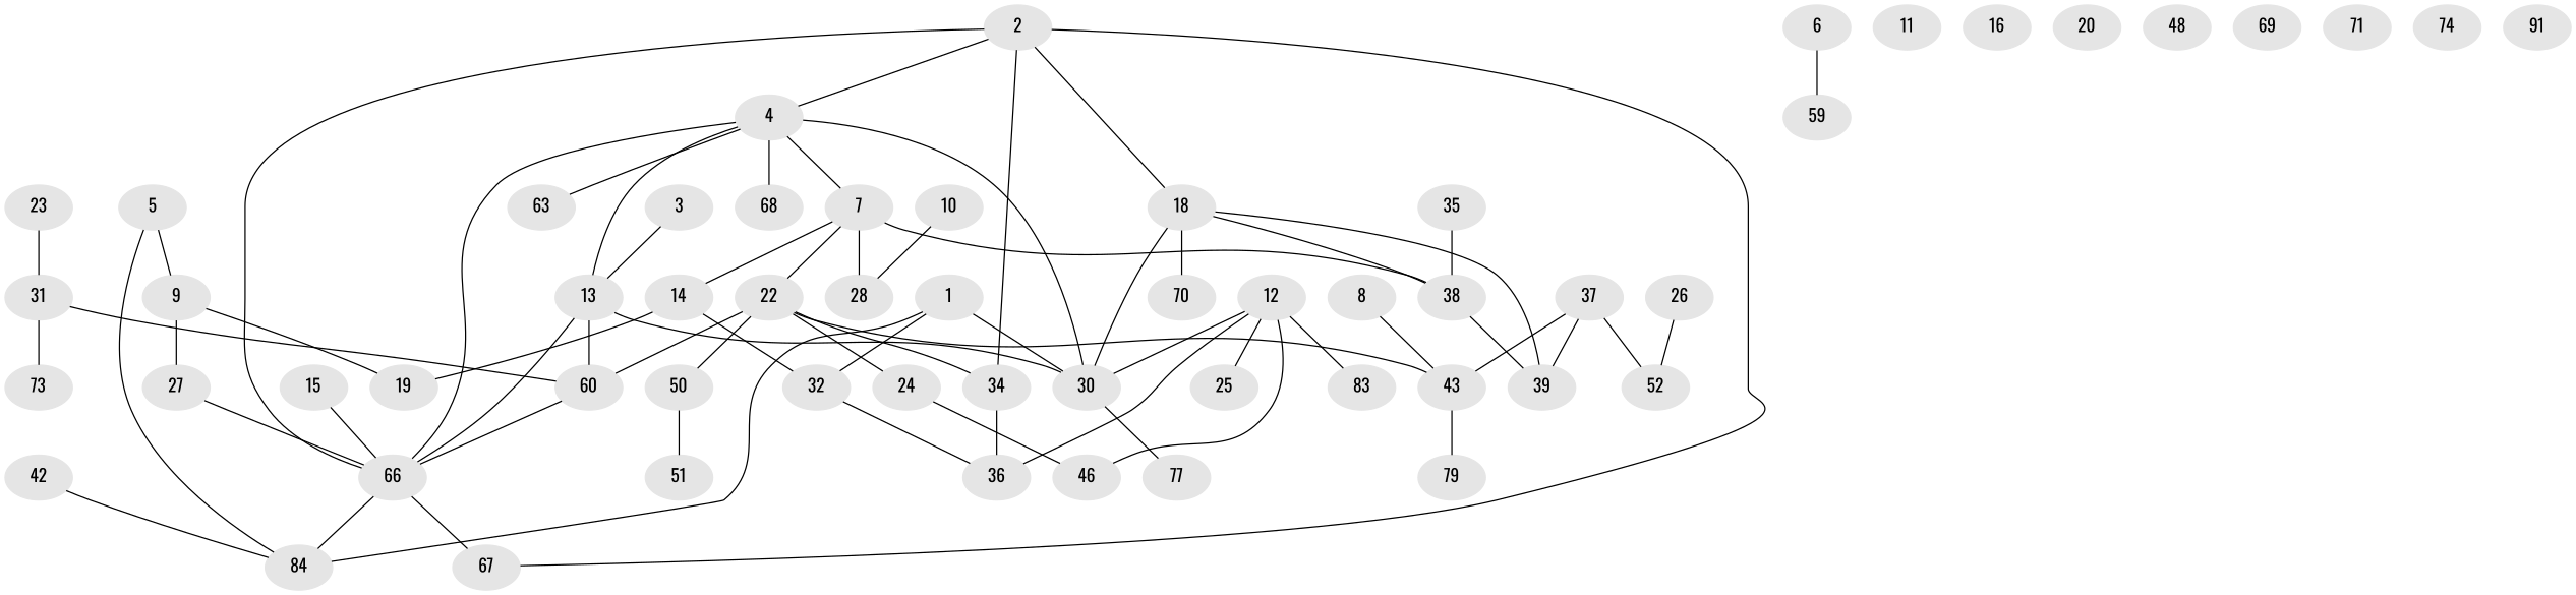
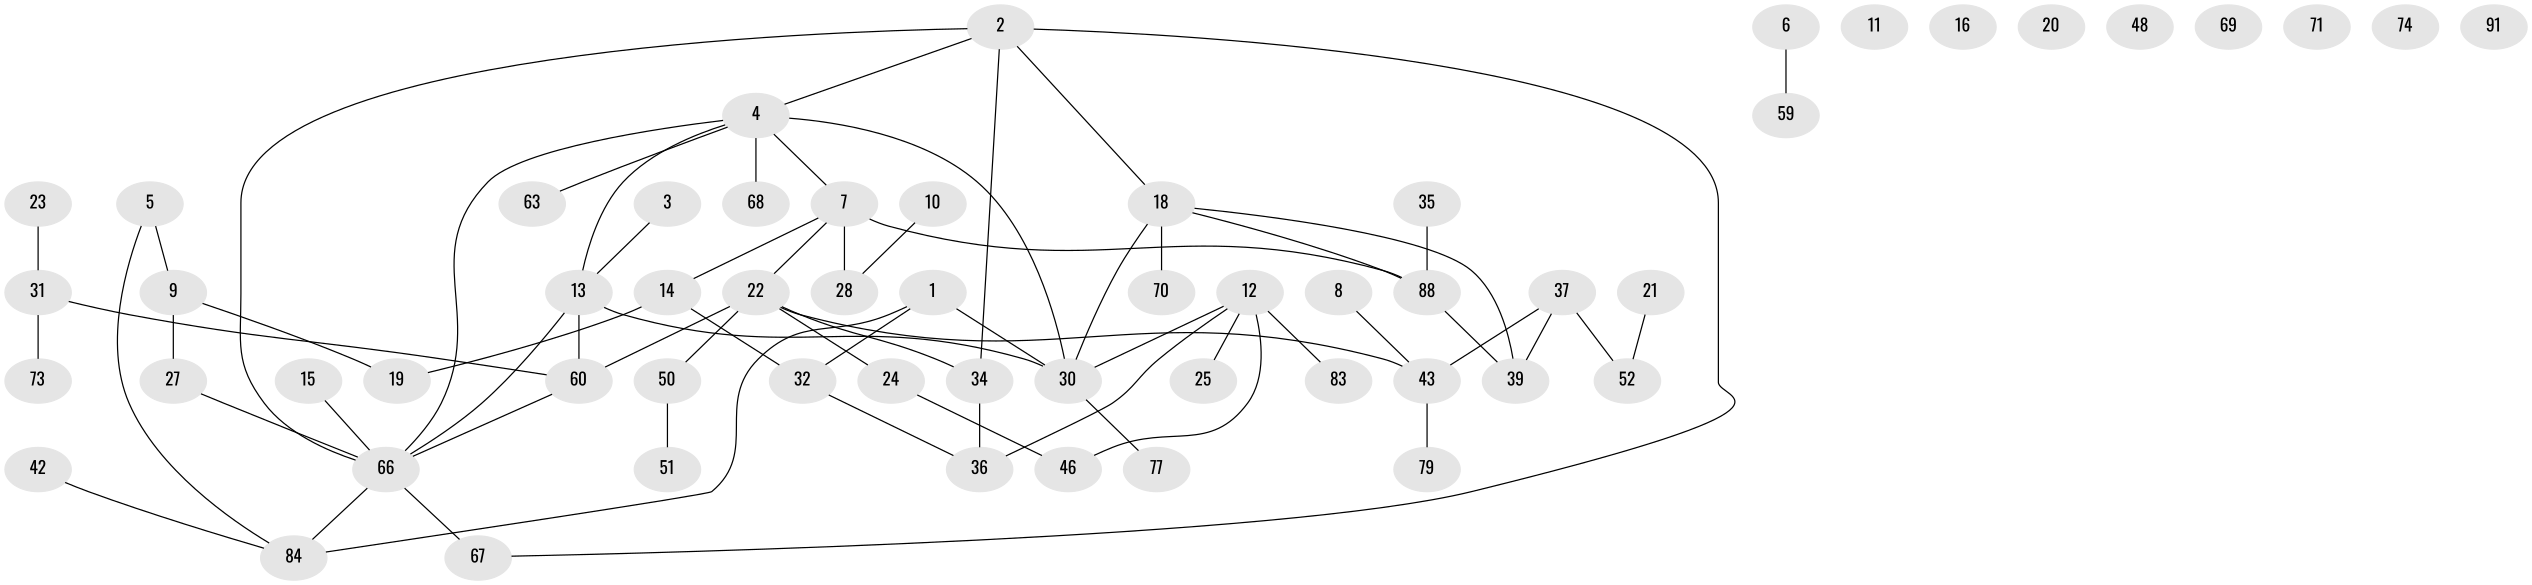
  graph {
    fontname=Oswald
    node [color=gray90 fontname=Oswald style=filled]
    edge [fontname=Oswald]
    30 [super="+53"]
    77 [super="+82"]
    1
    32 [super="+49"]
    84 [super="+88"]
    36 [super="+64"]
    2 [super="+47"]
    4 [super="+81"]
    18 [super="+29"]
    34 [super="+89"]
    66 [super="+76"]
    67 [super="+75"]
    13 [super="+85"]
    7 [super="+21"]
    63
    68
-   38 [super="+56"]
+   38 [super="+56" label=88]
    39 [super="+65"]
    70
    3 [super="+45"]
    60 [super="+62"]
    14
    22 [super="+61"]
    28 [super="+58"]
    5 [super="+93"]
    9 [super="+40"]
    19 [super="+44"]
    27 [super="+33"]
    6 [super="+86"]
    59
    43 [super="+54"]
    24 [super="+90"]
    50 [super="+55"]
    79
    8
    10
    11 [super="+78"]
    12 [super="+17"]
    25
    46
    83
    15
    16 [super="+41"]
    20 [super="+92"]
    51
    31 [super="+72"]
    73
    23
    52 [super="+80"]
-   26
+   26 [label=21]
    35
    37
    42
    48
    69
    71
    74
    91
    30 -- 77
    1 -- 30
    1 -- 32
    1 -- 84
    32 -- 36
    2 -- 4
    2 -- 18
    2 -- 34
    2 -- 66
    2 -- 67
    4 -- 30
    4 -- 66
    4 -- 13
    4 -- 7
    4 -- 63
    4 -- 68
    18 -- 30
    18 -- 38
    18 -- 39
    18 -- 70
    34 -- 36 [weight=2]
    66 -- 84
    66 -- 67
    13 -- 30
    13 -- 66
    13 -- 60
    7 -- 38 [weight=2]
    7 -- 14
    7 -- 22
    7 -- 28
    38 -- 39
    3 -- 13
    60 -- 66
    14 -- 32
    14 -- 19
    22 -- 34
    22 -- 60
    22 -- 43
    22 -- 24
    22 -- 50
    5 -- 84
    5 -- 9
    9 -- 19
    9 -- 27
    27 -- 66
    6 -- 59
    43 -- 79
    24 -- 46
    50 -- 51
    8 -- 43
    10 -- 28 [weight=2]
    12 -- 30
    12 -- 36
    12 -- 25
    12 -- 46
    12 -- 83
    15 -- 66
    31 -- 60
    31 -- 73
    23 -- 31
    26 -- 52
    35 -- 38
    37 -- 39
    37 -- 43
    37 -- 52
    42 -- 84
  }
